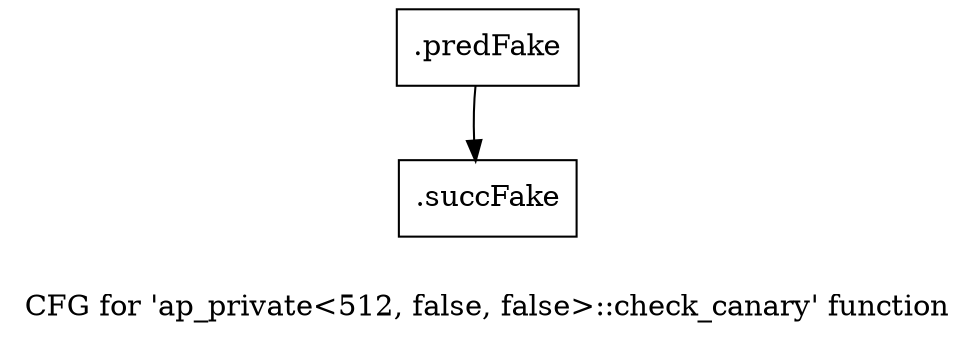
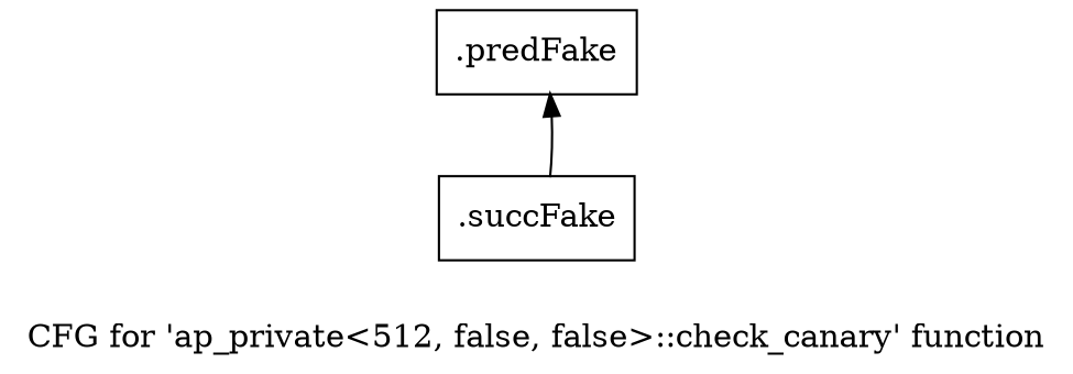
  digraph {
    label="CFG for 'ap_private\<512, false, false\>::check_canary' function"
    node [shape=record]
    n1 [label="{.predFake}"]
    n2 [filename="/mnt/xilinx/Vitis_HLS/2021.2/include/etc/ap_private.h" label="{.succFake}" linenumber=3251]
-   n1 -> n2 [execusionnum=2336 filename="/mnt/xilinx/Vitis_HLS/2021.2/include/etc/ap_private.h"]
+   n2 -> n1 [execusionnum=2336 filename="/mnt/xilinx/Vitis_HLS/2021.2/include/etc/ap_private.h"]
  }
